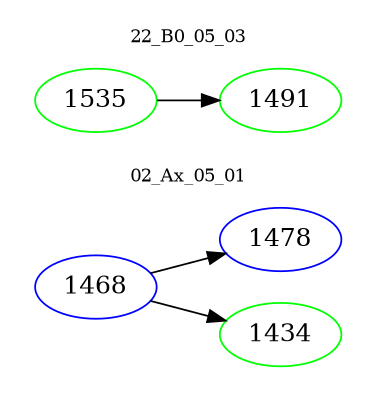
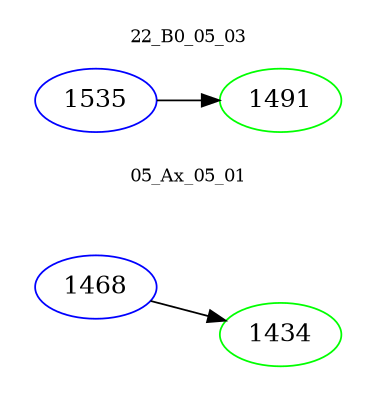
  digraph {
    rankdir=LR
    node [color=blue]
    edge [color=black]
    n1 [label=1468]
    n2 [color=green label=1434]
-   n3 [label=1478]
-   n4 [color=green label=1535]
+   n4 [label=1535]
    n5 [color=green label=1491]
    subgraph cluster_1 {
      color=white
      fontsize=10
-     label="02_Ax_05_01"
+     label="05_Ax_05_01"
      n1
      n2
-     n3
    }
    subgraph cluster_2 {
      color=white
      fontsize=10
      label="22_B0_05_03"
      n4
      n5
    }
    n1 -> n2
-   n1 -> n3
    n4 -> n5
  }
